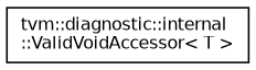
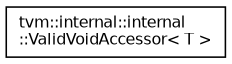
  digraph {
    rankdir=LR
-   n1 [color=black fillcolor=white fontname=Helvetica fontsize=10 height=0.2 label="tvm::diagnostic::internal\l::ValidVoidAccessor\< T \>" shape=record style=filled width=0.4]
+   n1 [color=black fillcolor=white fontname=Helvetica fontsize=10 height=0.2 label="tvm::internal::internal\l::ValidVoidAccessor\< T \>" shape=record style=filled width=0.4]
  }
